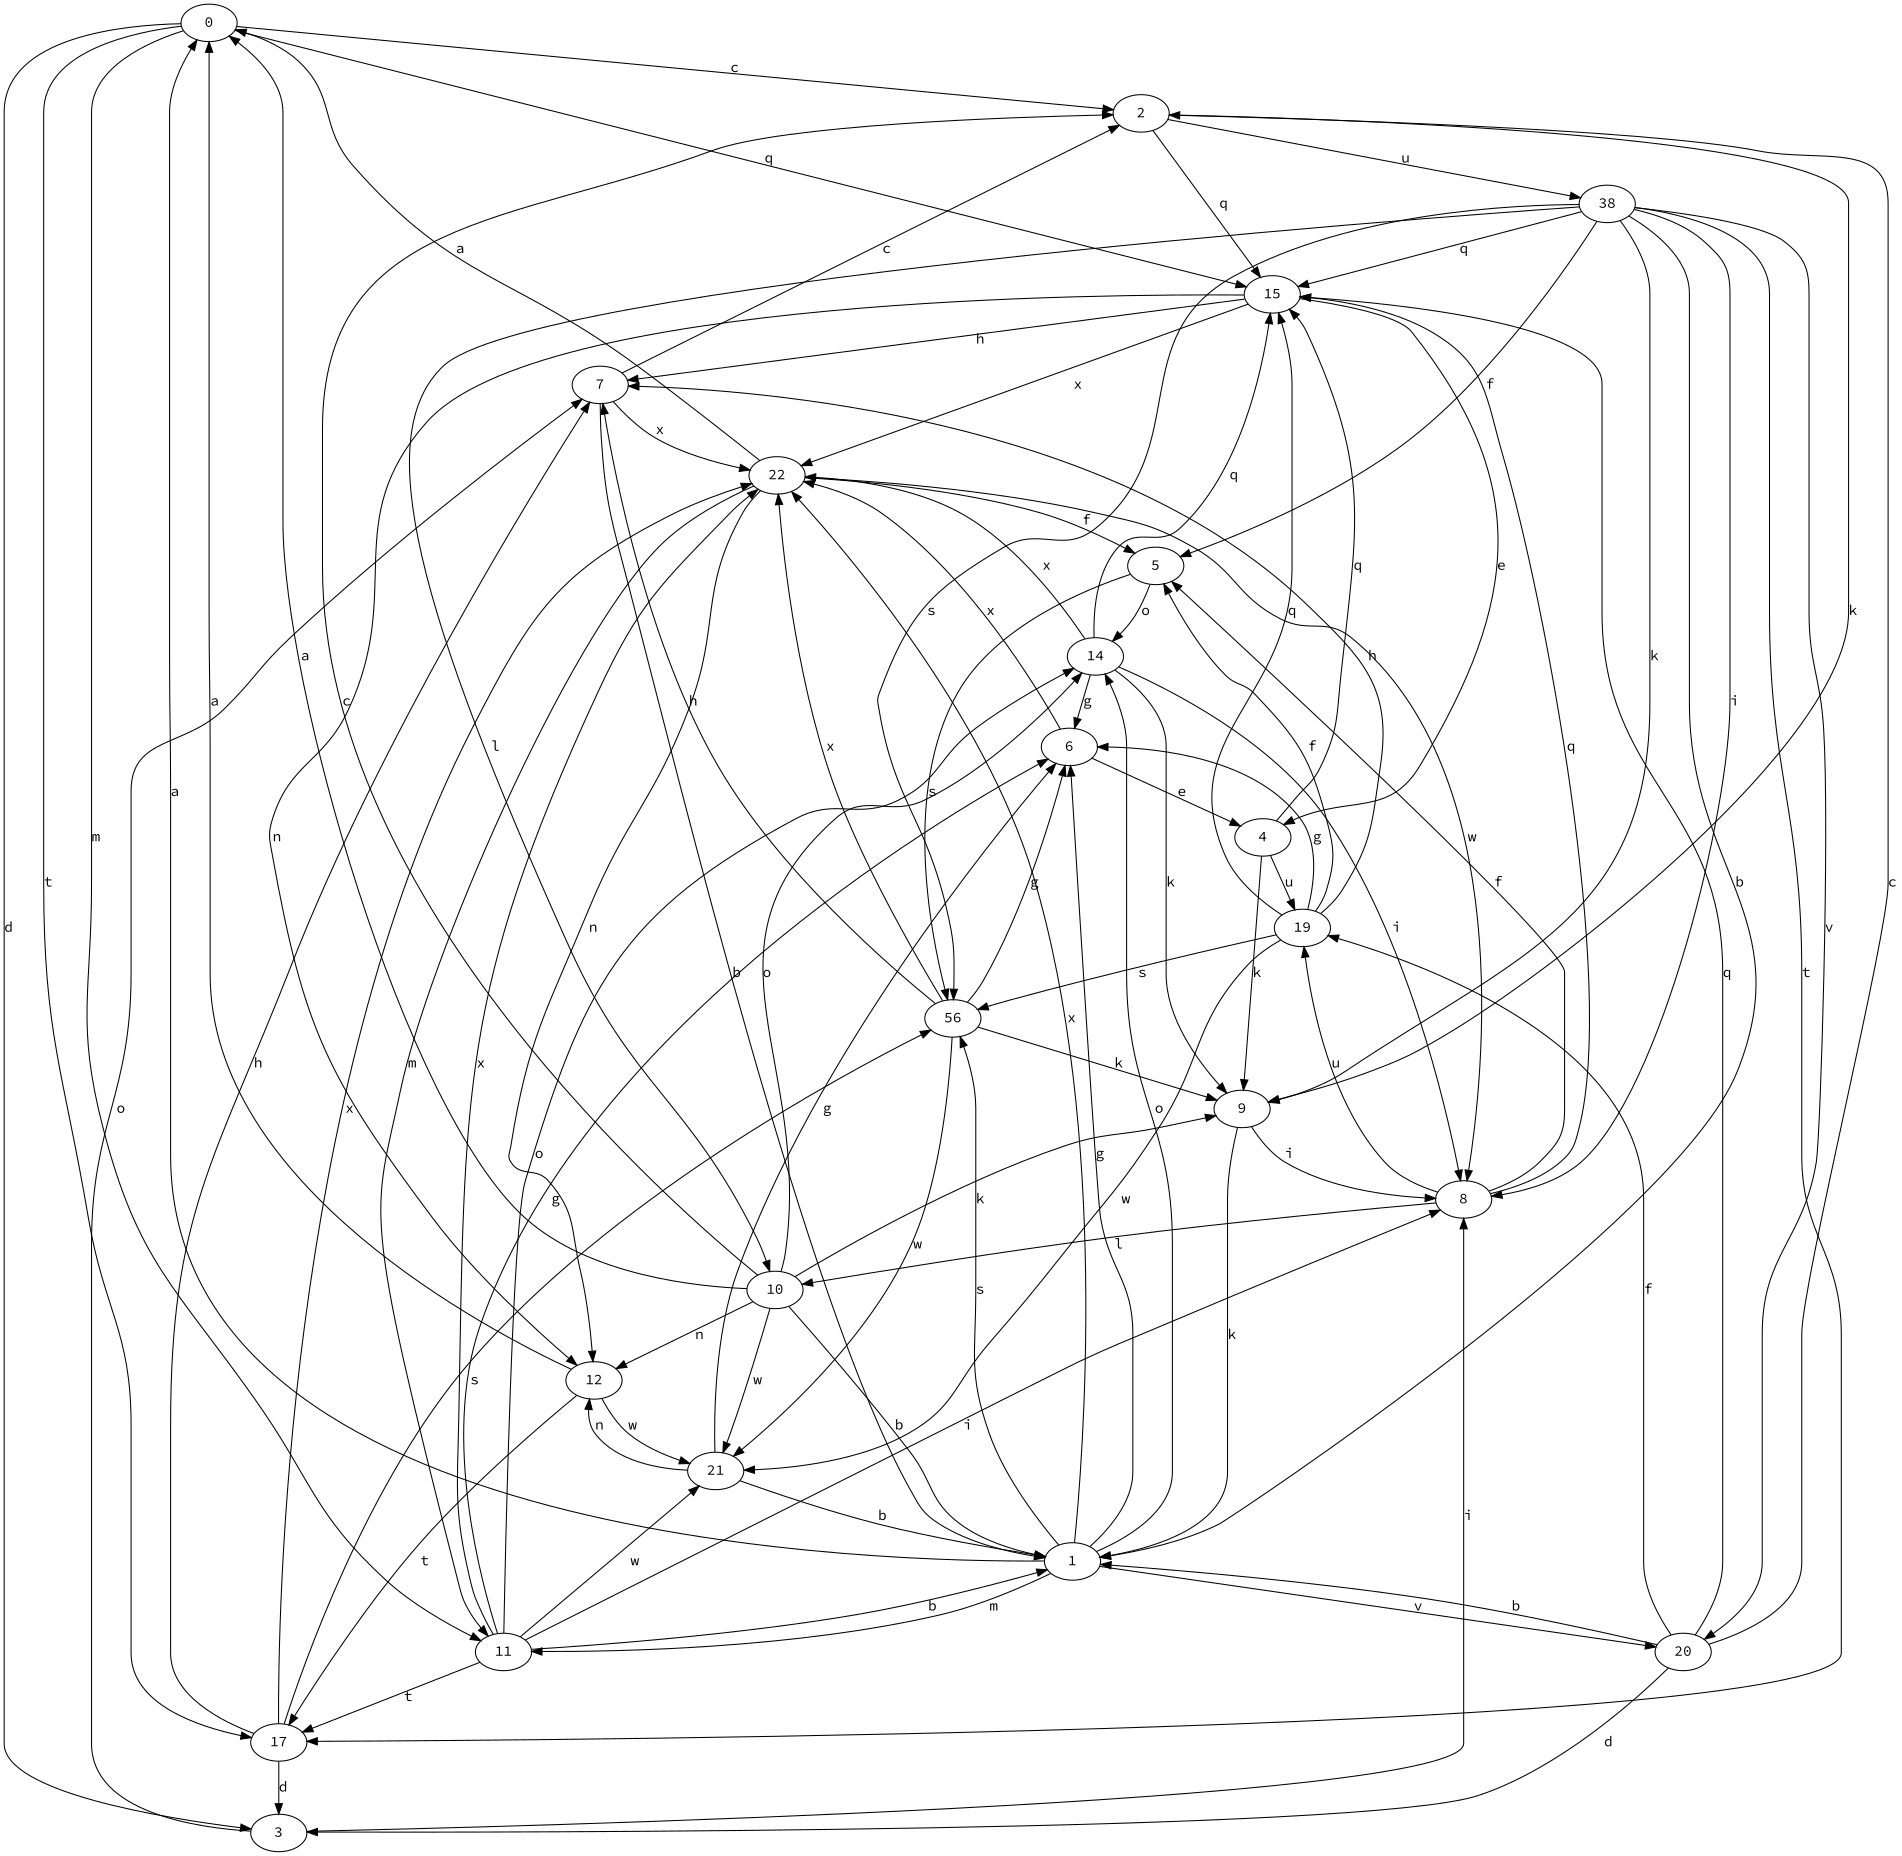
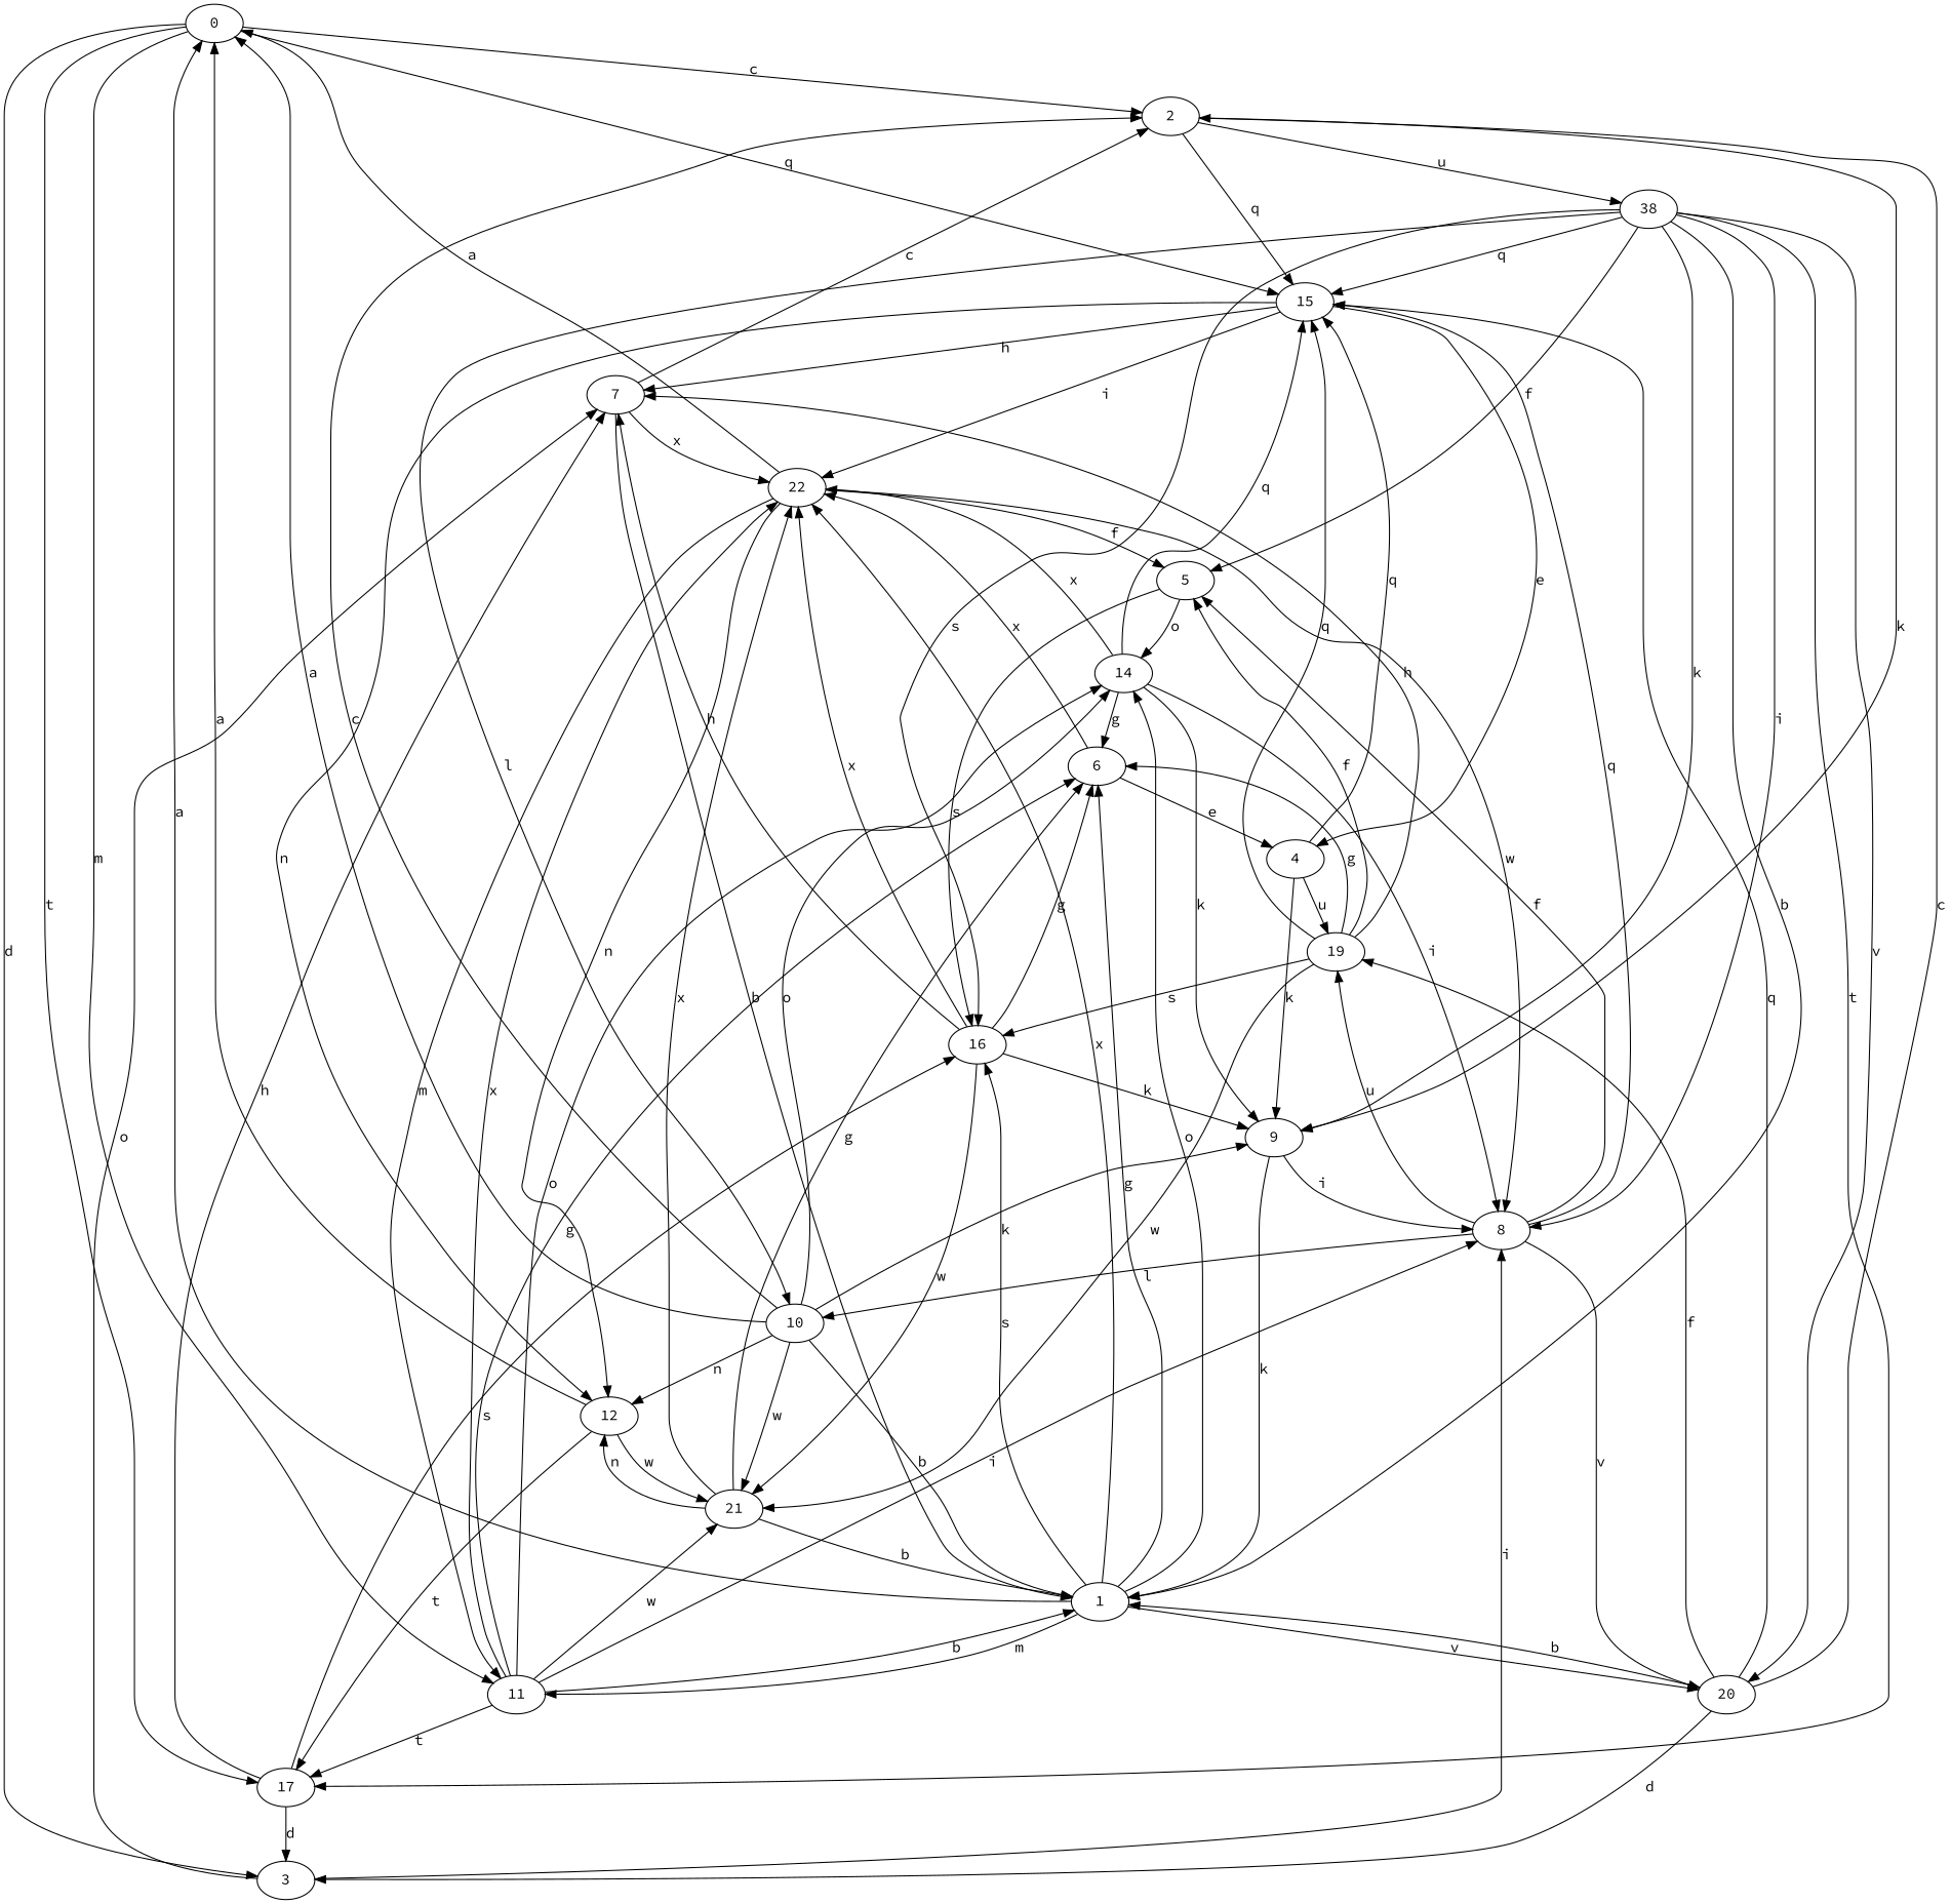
  strict digraph {
    fontname="Source Code Pro"
    node [fontname="Source Code Pro"]
    edge [fontname="Source Code Pro"]
    0
    2
    3
    11
    15
    17
    9
    n8 [label=38]
    8
    7
    1
    6
    14
    22
    21
    4
    12
-   16 [label=56]
+   16
    20
    19
    5
    10
    0 -> 2 [label=c]
    0 -> 3 [label=d]
    0 -> 11 [label=m]
    0 -> 15 [label=q]
    0 -> 17 [label=t]
    2 -> 15 [label=q]
    2 -> 9 [label=k]
    2 -> n8 [label=u]
    3 -> 8 [label=i]
    3 -> 7 [label=o]
    11 -> 17 [label=t]
    11 -> 8 [label=i]
    11 -> 1 [label=b]
    11 -> 6 [label=g]
    11 -> 14 [label=o]
    11 -> 22 [label=x]
    11 -> 21 [label=w]
    15 -> 7 [label=h]
-   15 -> 22 [label=x]
+   15 -> 22 [label=i]
    15 -> 4 [label=e]
    15 -> 12 [label=n]
    17 -> 3 [label=d]
    17 -> 7 [label=h]
    17 -> 16 [label=s]
    9 -> 8 [label=i]
    9 -> 1 [label=k]
    n8 -> 15 [label=q]
    n8 -> 17 [label=t]
    n8 -> 9 [label=k]
    n8 -> 8 [label=i]
    n8 -> 1 [label=b]
    n8 -> 16 [label=s]
    n8 -> 20 [label=v]
    n8 -> 5 [label=f]
    n8 -> 10 [label=l]
    8 -> 15 [label=q]
+   8 -> 20 [label=v]
    8 -> 19 [label=u]
    8 -> 5 [label=f]
    8 -> 10 [label=l]
    7 -> 2 [label=c]
    7 -> 1 [label=b]
    7 -> 22 [label=x]
    1 -> 0 [label=a]
    1 -> 11 [label=m]
    1 -> 6 [label=g]
    1 -> 14 [label=o]
    1 -> 22 [label=x]
    1 -> 16 [label=s]
    1 -> 20 [label=v]
    6 -> 22 [label=x]
    6 -> 4 [label=e]
    14 -> 15 [label=q]
    14 -> 9 [label=k]
    14 -> 8 [label=i]
    14 -> 6 [label=g]
    14 -> 22 [label=x]
    22 -> 0 [label=a]
    22 -> 11 [label=m]
    22 -> 8 [label=w]
    22 -> 12 [label=n]
    22 -> 5 [label=f]
    21 -> 1 [label=b]
    21 -> 6 [label=g]
-   17 -> 22 [label=x]
+   21 -> 22 [label=x]
    21 -> 12 [label=n]
    4 -> 15 [label=q]
    4 -> 9 [label=k]
    4 -> 19 [label=u]
    12 -> 0 [label=a]
    12 -> 17 [label=t]
    12 -> 21 [label=w]
    16 -> 9 [label=k]
    16 -> 7 [label=h]
    16 -> 6 [label=g]
    16 -> 22 [label=x]
    16 -> 21 [label=w]
    20 -> 2 [label=c]
    20 -> 3 [label=d]
    20 -> 15 [label=q]
    20 -> 1 [label=b]
    20 -> 19 [label=f]
    19 -> 15 [label=q]
    19 -> 7 [label=h]
    19 -> 6 [label=g]
    19 -> 21 [label=w]
    19 -> 16 [label=s]
    19 -> 5 [label=f]
    5 -> 14 [label=o]
    5 -> 16 [label=s]
    10 -> 0 [label=a]
    10 -> 2 [label=c]
    10 -> 9 [label=k]
    10 -> 1 [label=b]
    10 -> 14 [label=o]
    10 -> 21 [label=w]
    10 -> 12 [label=n]
  }
